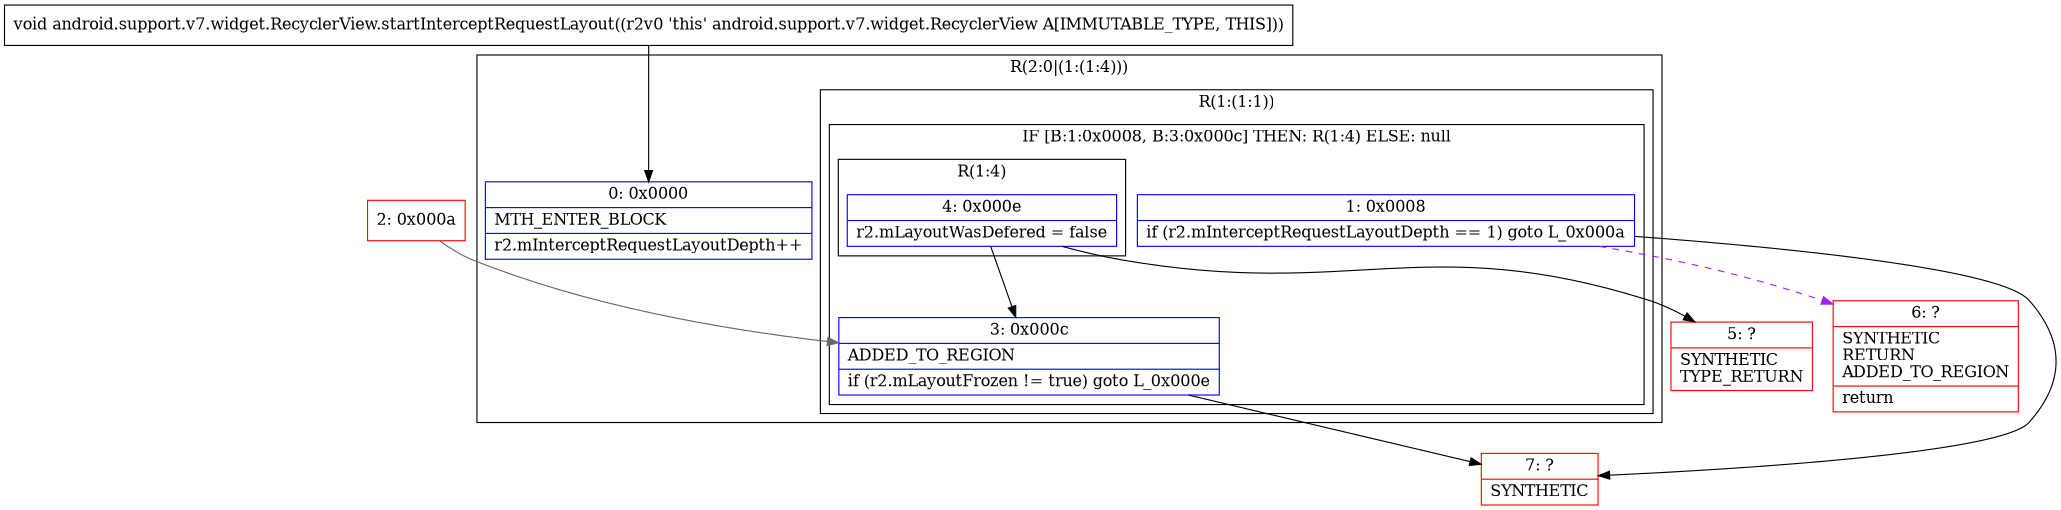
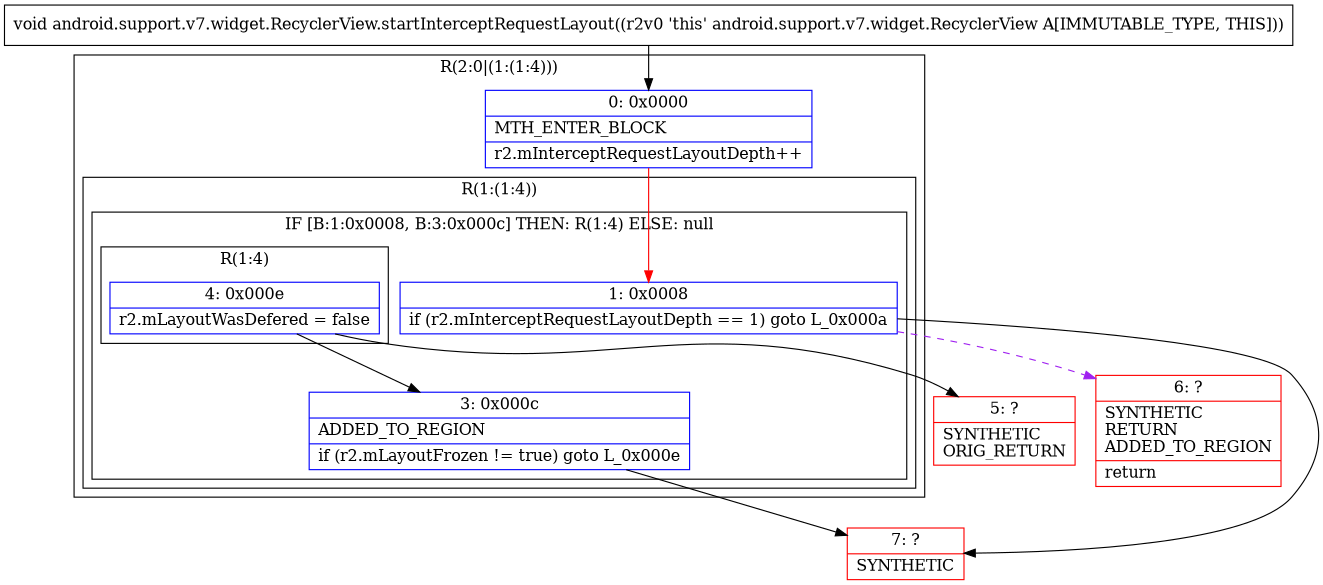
  digraph {
    node [color=blue shape=record]
    edge [color=black]
    n1 [label="{4\:\ 0x000e|r2.mLayoutWasDefered = false\l}"]
    n2 [label="{1\:\ 0x0008|if (r2.mInterceptRequestLayoutDepth == 1) goto L_0x000a\l}"]
    n3 [label="{3\:\ 0x000c|ADDED_TO_REGION\l|if (r2.mLayoutFrozen != true) goto L_0x000e\l}"]
    n4 [label="{0\:\ 0x0000|MTH_ENTER_BLOCK\l|r2.mInterceptRequestLayoutDepth++\l}"]
-   n5 [color=red label="{5\:\ ?|SYNTHETIC\lTYPE_RETURN\l}"]
+   n5 [color=red label="{5\:\ ?|SYNTHETIC\lORIG_RETURN\l}"]
    n6 [color=red label="{6\:\ ?|SYNTHETIC\lRETURN\lADDED_TO_REGION\l|return\l}"]
    n7 [color=red label="{7\:\ ?|SYNTHETIC\l}"]
-   n8 [color=red label="{2\:\ 0x000a}"]
    n9 [label="{void android.support.v7.widget.RecyclerView.startInterceptRequestLayout((r2v0 'this' android.support.v7.widget.RecyclerView A[IMMUTABLE_TYPE, THIS])) }" color=""]
    subgraph cluster_1 {
      label="R(2:0|(1:(1:4)))"
      n4
      subgraph cluster_2 {
-       label="R(1:(1:1))"
+       label="R(1:(1:4))"
        subgraph cluster_3 {
          label="IF [B:1:0x0008, B:3:0x000c] THEN: R(1:4) ELSE: null"
          n2
          n3
          subgraph cluster_4 {
            label="R(1:4)"
            n1
          }
        }
      }
    }
    n1 -> n3
    n1 -> n5
    n2 -> n6 [color=purple style=dashed]
    n2 -> n7
    n3 -> n7 [style=solid]
-   n8 -> n3 [color=gray40]
+   n4 -> n2 [color=red]
    n9 -> n4
  }
